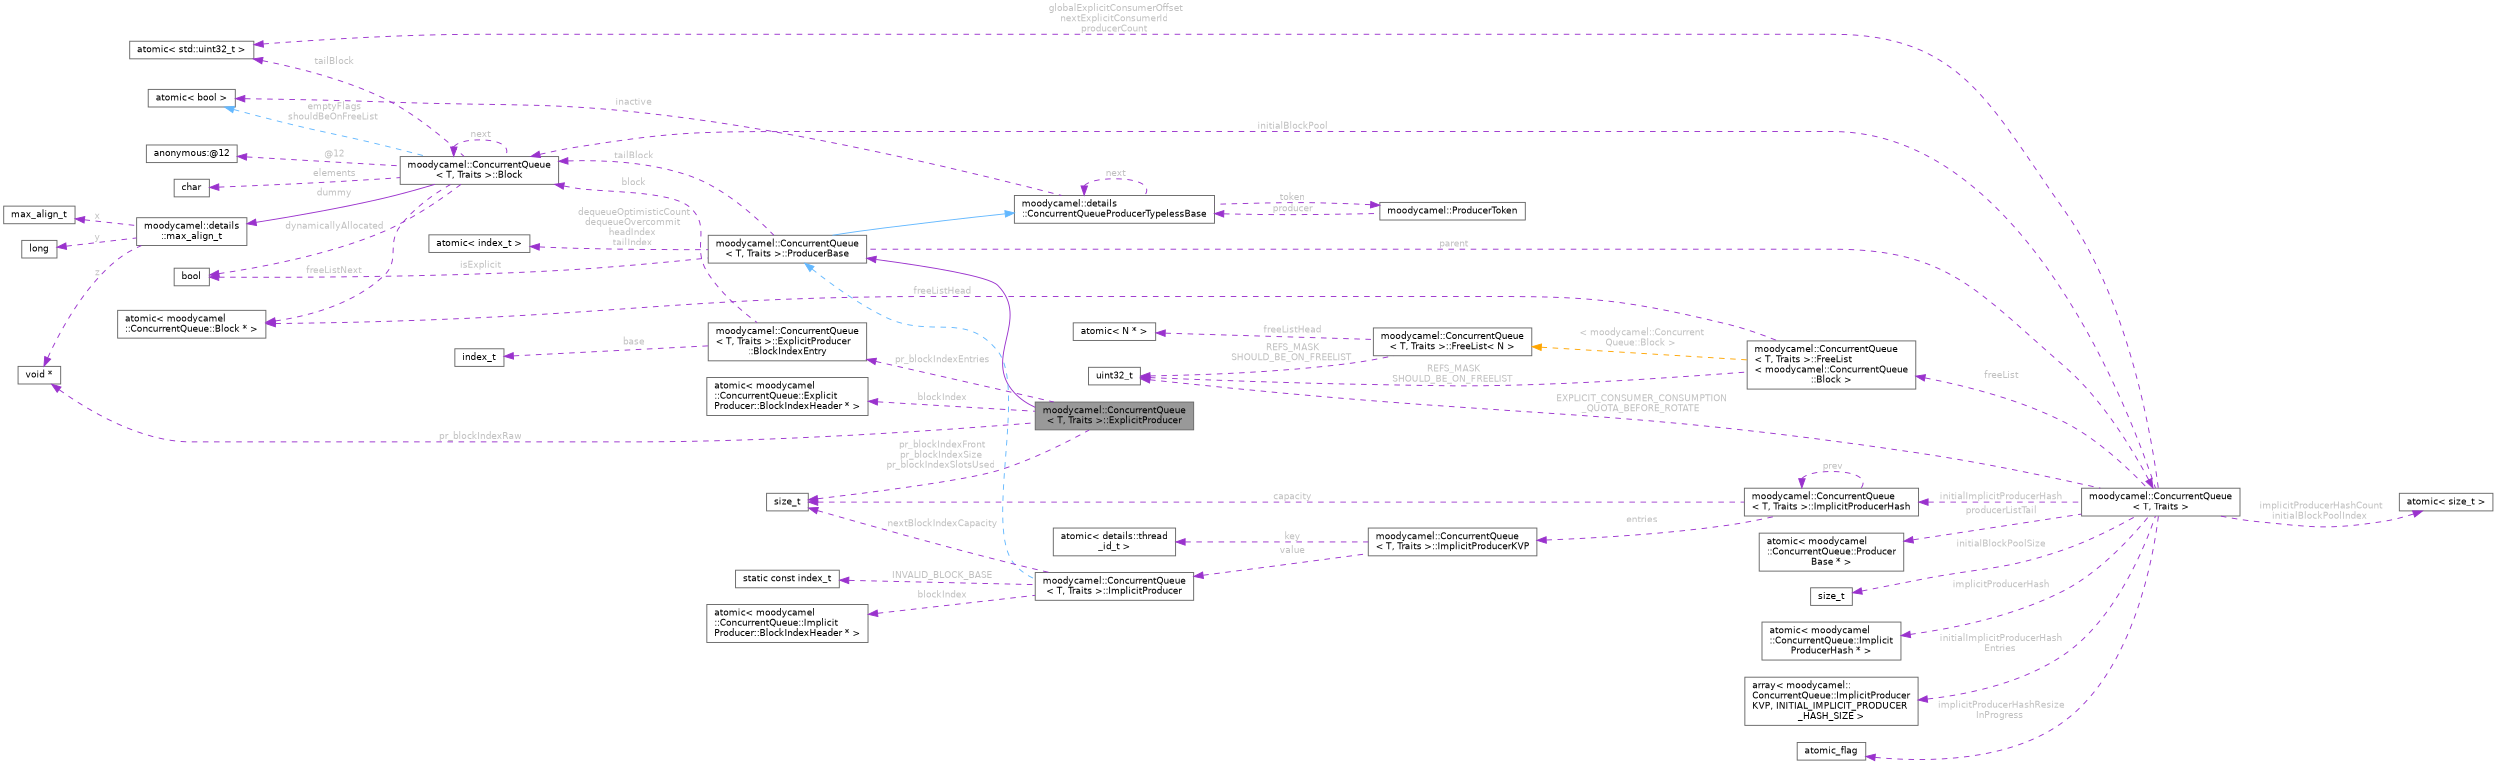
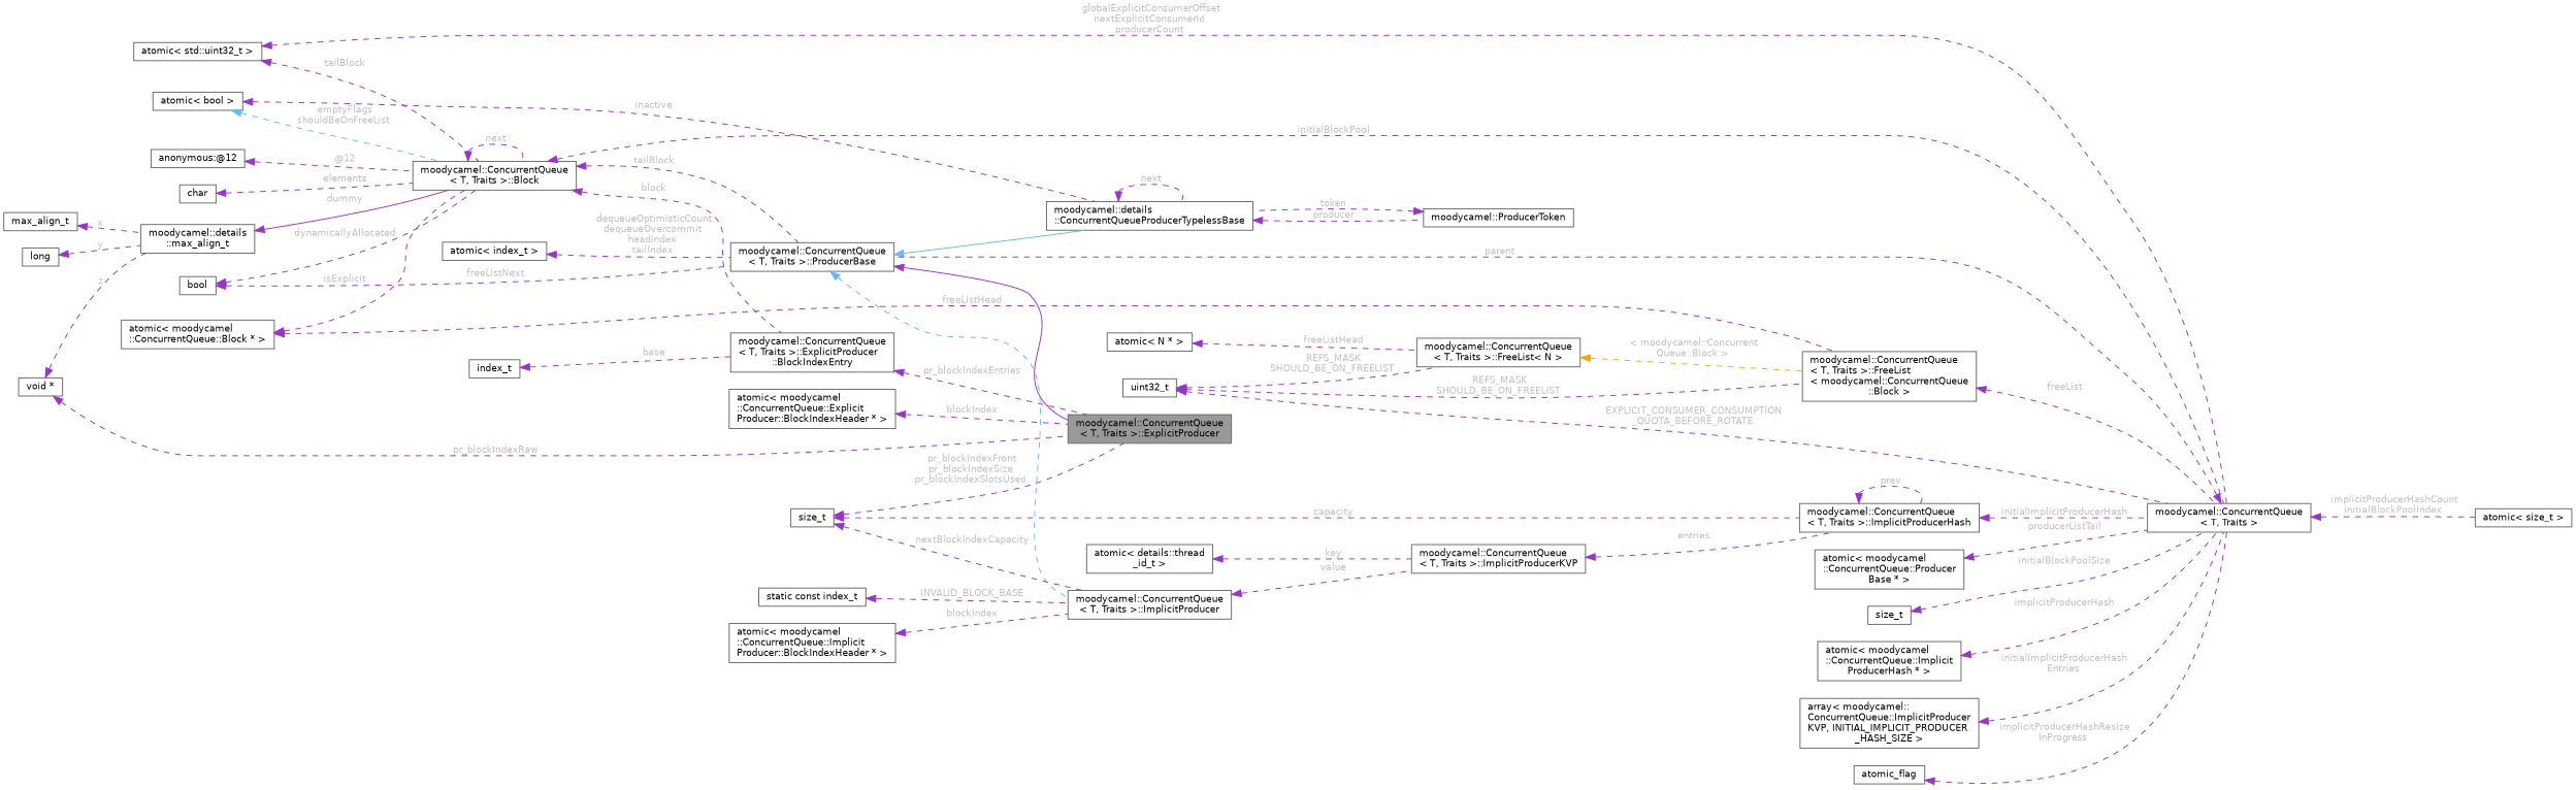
  digraph {
    rankdir=LR
    node [color=gray40 fillcolor=white fontname=Helvetica fontsize=10 shape=box style=filled]
    edge [color=darkorchid3 dir=back fontname=Helvetica fontsize=10 labelfontname=Helvetica labelfontsize=10 style=dashed fontcolor=grey]
    n1 [fillcolor=grey60 fontcolor=black height=0.2 label="moodycamel::ConcurrentQueue\l\< T, Traits \>::ExplicitProducer" width=0.4]
    n2 [height=0.2 label="moodycamel::ConcurrentQueue\l\< T, Traits \>::ProducerBase" width=0.4]
    n3 [height=0.2 label="moodycamel::ConcurrentQueue\l\< T, Traits \>::ImplicitProducer" width=0.4]
    n4 [height=0.2 label="moodycamel::ConcurrentQueue\l\< T, Traits \>::ImplicitProducerKVP" width=0.4]
    n5 [height=0.2 label="moodycamel::details\l::ConcurrentQueueProducerTypelessBase" width=0.4]
    n6 [height=0.2 label="moodycamel::ProducerToken" width=0.4]
    n7 [height=0.2 label="atomic\< bool \>" width=0.4]
    n8 [height=0.2 label="moodycamel::ConcurrentQueue\l\< T, Traits \>::Block" width=0.4]
    n9 [height=0.2 label="moodycamel::ConcurrentQueue\l\< T, Traits \>" width=0.4]
    n10 [height=0.2 label="moodycamel::ConcurrentQueue\l\< T, Traits \>::ExplicitProducer\l::BlockIndexEntry" width=0.4]
    n11 [height=0.2 label="atomic\< index_t \>" width=0.4]
    n12 [height=0.2 label=char width=0.4]
    n13 [height=0.2 label="moodycamel::details\l::max_align_t" width=0.4]
    n14 [height=0.2 label=max_align_t width=0.4]
    n15 [height=0.2 label=long width=0.4]
    n16 [height=0.2 label="void *" width=0.4]
    n17 [height=0.2 label="anonymous:@12" width=0.4]
    n18 [height=0.2 label="atomic\< size_t \>" width=0.4]
    n19 [height=0.2 label="atomic\< std::uint32_t \>" width=0.4]
    n20 [height=0.2 label="atomic\< moodycamel\l::ConcurrentQueue::Block * \>" width=0.4]
    n21 [height=0.2 label="moodycamel::ConcurrentQueue\l\< T, Traits \>::FreeList\l\< moodycamel::ConcurrentQueue\l::Block \>" width=0.4]
    n22 [height=0.2 label=bool width=0.4]
    n23 [height=0.2 label=uint32_t width=0.4]
    n24 [height=0.2 label="moodycamel::ConcurrentQueue\l\< T, Traits \>::FreeList\< N \>" width=0.4]
    n25 [height=0.2 label="atomic\< moodycamel\l::ConcurrentQueue::Producer\lBase * \>" width=0.4]
    n26 [height=0.2 label=size_t width=0.4]
    n27 [height=0.2 label="atomic\< N * \>" width=0.4]
    n28 [height=0.2 label="atomic\< moodycamel\l::ConcurrentQueue::Implicit\lProducerHash * \>" width=0.4]
    n29 [height=0.2 label="moodycamel::ConcurrentQueue\l\< T, Traits \>::ImplicitProducerHash" width=0.4]
    n30 [height=0.2 label=size_t width=0.4]
    n31 [height=0.2 label="atomic\< details::thread\l_id_t \>" width=0.4]
    n32 [height=0.2 label="static const index_t" width=0.4]
    n33 [height=0.2 label="atomic\< moodycamel\l::ConcurrentQueue::Implicit\lProducer::BlockIndexHeader * \>" width=0.4]
    n34 [height=0.2 label="array\< moodycamel::\lConcurrentQueue::ImplicitProducer\lKVP, INITIAL_IMPLICIT_PRODUCER\l_HASH_SIZE \>" width=0.4]
    n35 [height=0.2 label=atomic_flag width=0.4]
    n36 [height=0.2 label="atomic\< moodycamel\l::ConcurrentQueue::Explicit\lProducer::BlockIndexHeader * \>" width=0.4]
    n37 [height=0.2 label=index_t width=0.4]
    n2 -> n1 [style=solid fontcolor=""]
    n2 -> n3 [color=steelblue1 fontcolor=""]
    n3 -> n4 [label=" value"]
    n4 -> n29 [label=" entries"]
-   n5 -> n2 [color=steelblue1 style=solid fontcolor=""]
+   n2 -> n5 [color=steelblue1 style=solid fontcolor=""]
    n5 -> n5 [label=" next"]
    n5 -> n6 [label=" producer"]
    n6 -> n5 [label=" token"]
    n7 -> n5 [label=" inactive"]
    n7 -> n8 [color=steelblue1 label=" emptyFlags\nshouldBeOnFreeList"]
    n8 -> n2 [label=" tailBlock"]
    n8 -> n8 [label=" next"]
    n8 -> n9 [label=" initialBlockPool"]
    n8 -> n10 [label=" block"]
    n9 -> n2 [label=" parent"]
    n10 -> n1 [label=" pr_blockIndexEntries"]
    n11 -> n2 [label=" dequeueOptimisticCount\ndequeueOvercommit\nheadIndex\ntailIndex"]
    n12 -> n8 [label=" elements"]
    n13 -> n8 [label=" dummy" style=solid]
    n14 -> n13 [label=" x"]
    n15 -> n13 [label=" y"]
    n16 -> n1 [label=" pr_blockIndexRaw"]
    n16 -> n13 [label=" z"]
    n17 -> n8 [label=" @12"]
-   n18 -> n9 [label=" implicitProducerHashCount\ninitialBlockPoolIndex"]
+   n9 -> n18 [label=" implicitProducerHashCount\ninitialBlockPoolIndex"]
    n19 -> n8 [label=" tailBlock"]
    n19 -> n9 [label=" globalExplicitConsumerOffset\nnextExplicitConsumerId\nproducerCount"]
-   n20 -> n8 [label=" freeListNext"]
+   n20 -> n8 [label=" isExplicit"]
    n20 -> n21 [label=" freeListHead"]
    n21 -> n9 [label=" freeList"]
-   n22 -> n2 [label=" isExplicit"]
+   n22 -> n2 [label=" freeListNext"]
    n22 -> n8 [label=" dynamicallyAllocated"]
    n23 -> n9 [label=" EXPLICIT_CONSUMER_CONSUMPTION\l_QUOTA_BEFORE_ROTATE"]
    n23 -> n21 [label=" REFS_MASK\nSHOULD_BE_ON_FREELIST"]
    n23 -> n24 [label=" REFS_MASK\nSHOULD_BE_ON_FREELIST"]
    n24 -> n21 [color=orange label=" \< moodycamel::Concurrent\lQueue::Block \>"]
    n25 -> n9 [label=" producerListTail"]
    n26 -> n9 [label=" initialBlockPoolSize"]
    n27 -> n24 [label=" freeListHead"]
    n28 -> n9 [label=" implicitProducerHash"]
    n29 -> n9 [label=" initialImplicitProducerHash"]
    n29 -> n29 [label=" prev"]
    n30 -> n1 [label=" pr_blockIndexFront\npr_blockIndexSize\npr_blockIndexSlotsUsed"]
    n30 -> n3 [label=" nextBlockIndexCapacity"]
    n30 -> n29 [label=" capacity"]
    n31 -> n4 [label=" key"]
    n32 -> n3 [label=" INVALID_BLOCK_BASE"]
    n33 -> n3 [label=" blockIndex"]
    n34 -> n9 [label=" initialImplicitProducerHash\lEntries"]
    n35 -> n9 [label=" implicitProducerHashResize\lInProgress"]
    n36 -> n1 [label=" blockIndex"]
    n37 -> n10 [label=" base"]
  }
